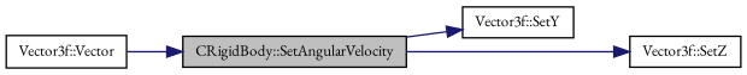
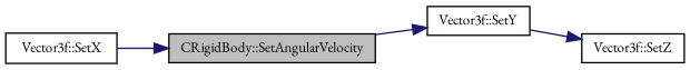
  digraph {
    fontname="EB Garamond"
    rankdir=LR
    node [color=black fillcolor=white fontname="EB Garamond" fontsize=10 shape=record style=filled]
    edge [color=midnightblue fontname="EB Garamond" fontsize=10 labelfontname=Helvetica labelfontsize=10 style=solid]
    n1 [fillcolor=grey75 fontcolor=black height=0.2 label="CRigidBody::SetAngularVelocity" width=0.4]
    n2 [height=0.2 label="Vector3f::SetY" width=0.4]
    n3 [height=0.2 label="Vector3f::SetZ" width=0.4]
-   n4 [height=0.2 label="Vector3f::Vector" width=0.4]
+   n4 [height=0.2 label="Vector3f::SetX" width=0.4]
    n1 -> n2
-   n1 -> n3
+   n2 -> n3
    n4 -> n1
  }
